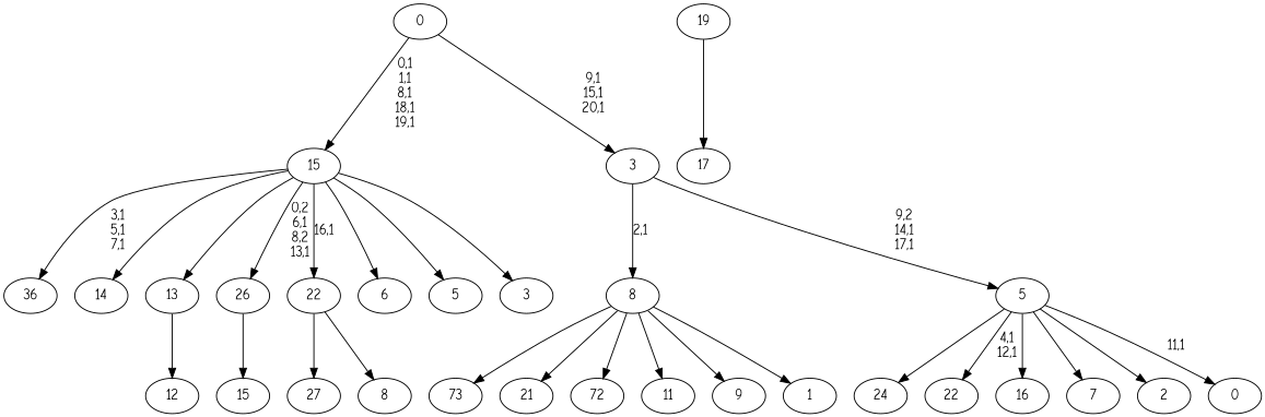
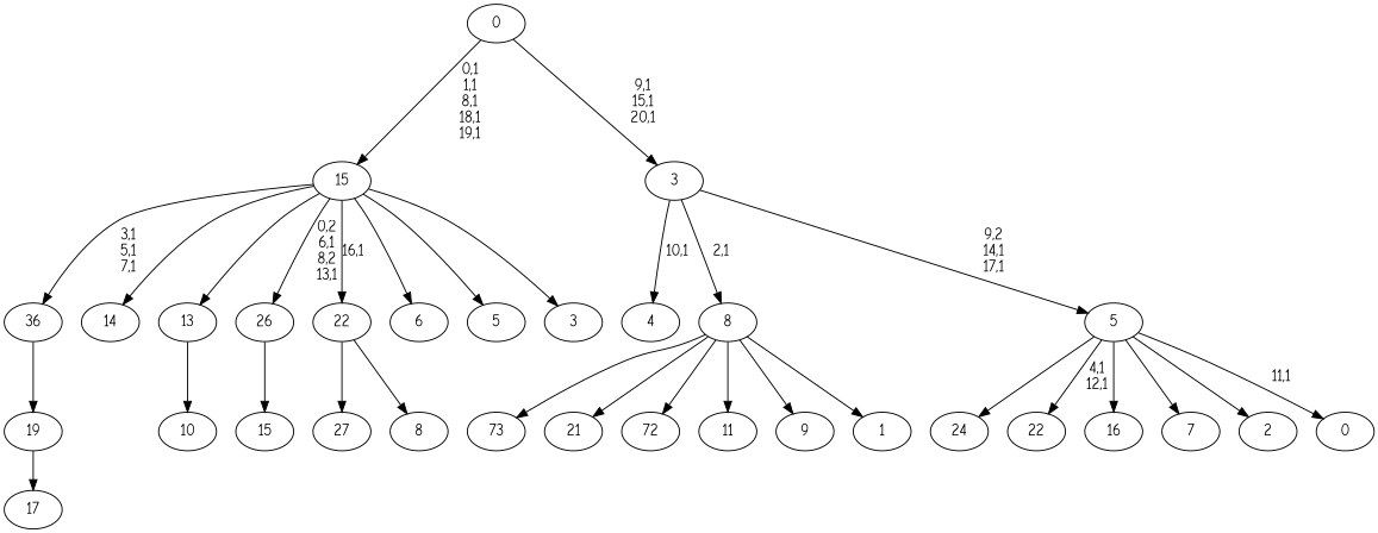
  digraph {
    fontname="Comic Neue"
    node [fontname="Comic Neue"]
    edge [fontname="Comic Neue"]
    n1 [label=24]
    n2 [label=73]
    n3 [label=22]
    n4 [label=21]
    n5 [label=27]
    n6 [label=19]
    n7 [label=17]
    36
    n9 [label=16]
    n10 [label=15]
    n11 [label=14]
    n12 [label=13]
-   n13 [label=12]
+   n13 [label=10]
    n14 [label=72]
    n15 [label=11]
    26
    n17 [label=9]
    n18 [label=8]
    22
    n20 [label=7]
    n21 [label=6]
    n22 [label=5]
+   n23 [label=4]
    n24 [label=3]
    15
    n26 [label=2]
    n27 [label=1]
    8
    n29 [label=0]
    5
    3
    0
    n6 -> n7
+   36 -> n6
    n12 -> n13
    26 -> n10
    22 -> n5
    22 -> n18
    15 -> 36 [label="3,1\n5,1\n7,1"]
    15 -> n11
    15 -> n12
    15 -> 26 [label="0,2\n6,1\n8,2\n13,1"]
    15 -> 22 [label="16,1"]
    15 -> n21
    15 -> n22
    15 -> n24
    8 -> n2
    8 -> n4
    8 -> n14
    8 -> n15
    8 -> n17
    8 -> n27
    5 -> n1
    5 -> n3 [label="4,1\n12,1"]
    5 -> n9
    5 -> n20
    5 -> n26
    5 -> n29 [label="11,1"]
+   3 -> n23 [label="10,1"]
    3 -> 8 [label="2,1"]
    3 -> 5 [label="9,2\n14,1\n17,1"]
    0 -> 15 [label="0,1\n1,1\n8,1\n18,1\n19,1"]
    0 -> 3 [label="9,1\n15,1\n20,1"]
  }
